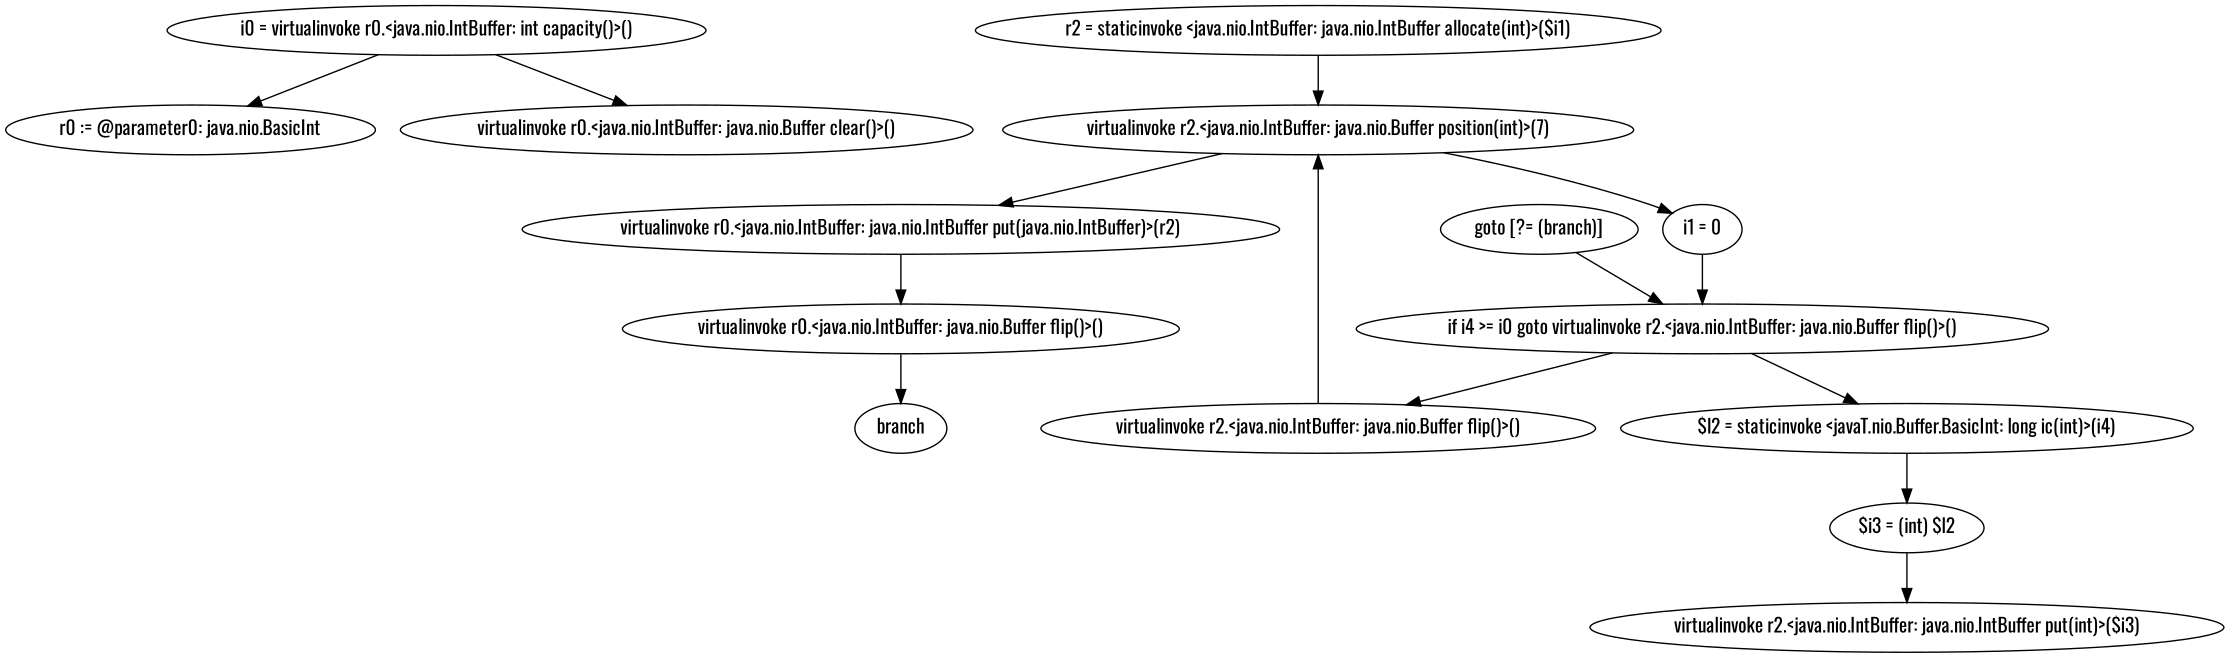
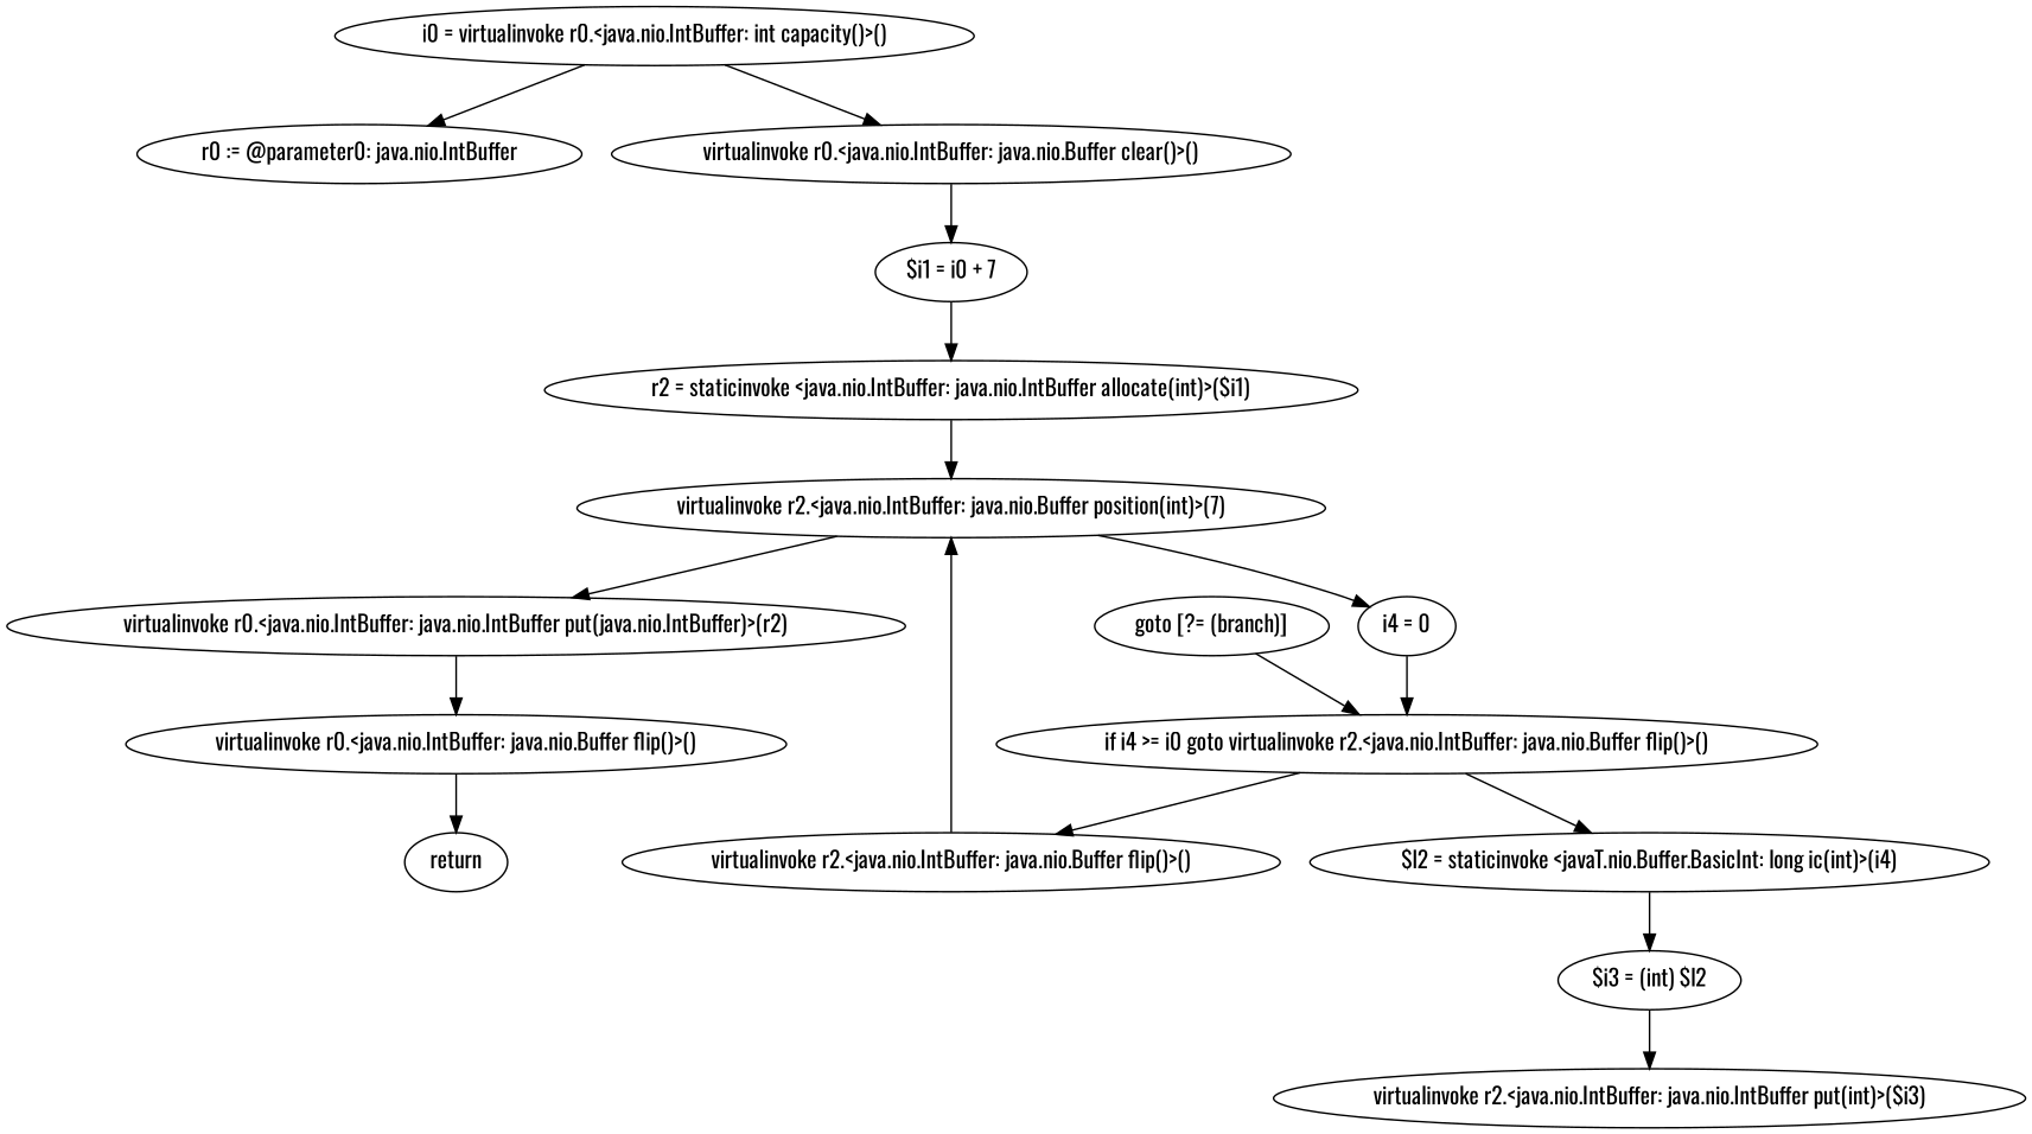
  digraph {
    fontname=Oswald
    node [fontname=Oswald]
    edge [fontname=Oswald]
    "i0 = virtualinvoke r0.<java.nio.IntBuffer: int capacity()>()"
-   "r0 := @parameter0: java.nio.IntBuffer" [label="r0 := @parameter0: java.nio.BasicInt"]
+   "r0 := @parameter0: java.nio.IntBuffer"
    "virtualinvoke r0.<java.nio.IntBuffer: java.nio.Buffer clear()>()"
+   "$i1 = i0 + 7"
    "r2 = staticinvoke <java.nio.IntBuffer: java.nio.IntBuffer allocate(int)>($i1)"
    "virtualinvoke r2.<java.nio.IntBuffer: java.nio.Buffer position(int)>(7)"
-   "i4 = 0" [label="i1 = 0"]
+   "i4 = 0"
    "virtualinvoke r0.<java.nio.IntBuffer: java.nio.IntBuffer put(java.nio.IntBuffer)>(r2)"
    "if i4 >= i0 goto virtualinvoke r2.<java.nio.IntBuffer: java.nio.Buffer flip()>()"
    "virtualinvoke r0.<java.nio.IntBuffer: java.nio.Buffer flip()>()"
    "$l2 = staticinvoke <javaT.nio.Buffer.BasicInt: long ic(int)>(i4)"
    "virtualinvoke r2.<java.nio.IntBuffer: java.nio.Buffer flip()>()"
    "$i3 = (int) $l2"
    "virtualinvoke r2.<java.nio.IntBuffer: java.nio.IntBuffer put(int)>($i3)"
    "goto [?= (branch)]"
-   return [label=branch]
+   return
    "i0 = virtualinvoke r0.<java.nio.IntBuffer: int capacity()>()" -> "r0 := @parameter0: java.nio.IntBuffer"
    "i0 = virtualinvoke r0.<java.nio.IntBuffer: int capacity()>()" -> "virtualinvoke r0.<java.nio.IntBuffer: java.nio.Buffer clear()>()"
+   "virtualinvoke r0.<java.nio.IntBuffer: java.nio.Buffer clear()>()" -> "$i1 = i0 + 7"
+   "$i1 = i0 + 7" -> "r2 = staticinvoke <java.nio.IntBuffer: java.nio.IntBuffer allocate(int)>($i1)"
    "r2 = staticinvoke <java.nio.IntBuffer: java.nio.IntBuffer allocate(int)>($i1)" -> "virtualinvoke r2.<java.nio.IntBuffer: java.nio.Buffer position(int)>(7)"
    "virtualinvoke r2.<java.nio.IntBuffer: java.nio.Buffer position(int)>(7)" -> "i4 = 0"
    "virtualinvoke r2.<java.nio.IntBuffer: java.nio.Buffer position(int)>(7)" -> "virtualinvoke r0.<java.nio.IntBuffer: java.nio.IntBuffer put(java.nio.IntBuffer)>(r2)"
    "i4 = 0" -> "if i4 >= i0 goto virtualinvoke r2.<java.nio.IntBuffer: java.nio.Buffer flip()>()"
    "virtualinvoke r0.<java.nio.IntBuffer: java.nio.IntBuffer put(java.nio.IntBuffer)>(r2)" -> "virtualinvoke r0.<java.nio.IntBuffer: java.nio.Buffer flip()>()"
    "if i4 >= i0 goto virtualinvoke r2.<java.nio.IntBuffer: java.nio.Buffer flip()>()" -> "$l2 = staticinvoke <javaT.nio.Buffer.BasicInt: long ic(int)>(i4)"
    "if i4 >= i0 goto virtualinvoke r2.<java.nio.IntBuffer: java.nio.Buffer flip()>()" -> "virtualinvoke r2.<java.nio.IntBuffer: java.nio.Buffer flip()>()"
    "virtualinvoke r0.<java.nio.IntBuffer: java.nio.Buffer flip()>()" -> return
    "$l2 = staticinvoke <javaT.nio.Buffer.BasicInt: long ic(int)>(i4)" -> "$i3 = (int) $l2"
    "virtualinvoke r2.<java.nio.IntBuffer: java.nio.Buffer flip()>()" -> "virtualinvoke r2.<java.nio.IntBuffer: java.nio.Buffer position(int)>(7)"
    "$i3 = (int) $l2" -> "virtualinvoke r2.<java.nio.IntBuffer: java.nio.IntBuffer put(int)>($i3)"
    "goto [?= (branch)]" -> "if i4 >= i0 goto virtualinvoke r2.<java.nio.IntBuffer: java.nio.Buffer flip()>()"
  }
